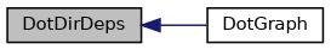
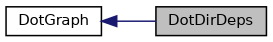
  digraph {
    rankdir=LR
    node [color=black fontname=Helvetica fontsize=10 shape=record style=filled]
    n1 [fillcolor=grey75 fontcolor=black height=0.2 label=DotDirDeps width=0.4]
    n2 [fillcolor=white height=0.2 label=DotGraph width=0.4]
-   n1 -> n2 [color=midnightblue dir=back fontname=Helvetica fontsize=10 labelfontname=Helvetica labelfontsize=10 style=solid]
+   n2 -> n1 [color=midnightblue dir=back fontname=Helvetica fontsize=10 labelfontname=Helvetica labelfontsize=10 style=solid]
  }
